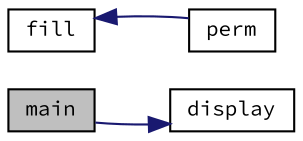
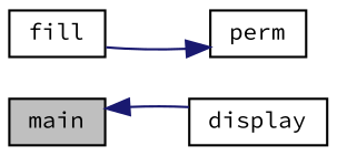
  digraph {
    fontname="Source Code Pro"
    rankdir=LR
    node [color=black fillcolor=white fontname="Source Code Pro" fontsize=10 shape=record style=filled]
    edge [color=midnightblue fontname="Source Code Pro" fontsize=10 labelfontname=Helvetica labelfontsize=10 style=solid]
    n1 [fillcolor=grey75 fontcolor=black height=0.2 label=main width=0.4]
    n2 [height=0.2 label=display width=0.4]
    n3 [height=0.2 label=fill width=0.4]
    n4 [height=0.2 label=perm width=0.4]
-   n1 -> n2
-   n4 -> n3
+   n2 -> n1
+   n3 -> n4
  }
